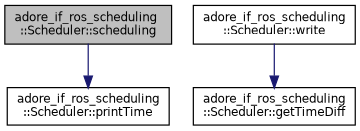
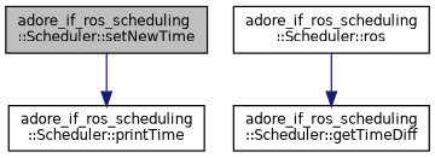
  digraph {
    rankdir=TB
    node [color=black fillcolor=white fontname=Helvetica fontsize=10 shape=record style=filled]
    edge [color=midnightblue fontname=Helvetica fontsize=10 labelfontname=Helvetica labelfontsize=10 style=solid]
-   n1 [fillcolor=grey75 fontcolor=black height=0.2 label="adore_if_ros_scheduling\l::Scheduler::scheduling" width=0.4]
+   n1 [fillcolor=grey75 fontcolor=black height=0.2 label="adore_if_ros_scheduling\l::Scheduler::setNewTime" width=0.4]
    n2 [height=0.2 label="adore_if_ros_scheduling\l::Scheduler::printTime" width=0.4]
-   n3 [height=0.2 label="adore_if_ros_scheduling\l::Scheduler::write" width=0.4]
+   n3 [height=0.2 label="adore_if_ros_scheduling\l::Scheduler::ros" width=0.4]
    n4 [height=0.2 label="adore_if_ros_scheduling\l::Scheduler::getTimeDiff" width=0.4]
    n1 -> n2
    n3 -> n4
  }
